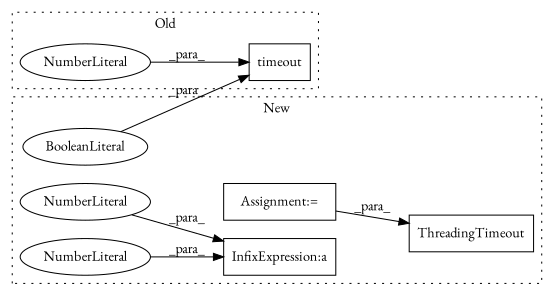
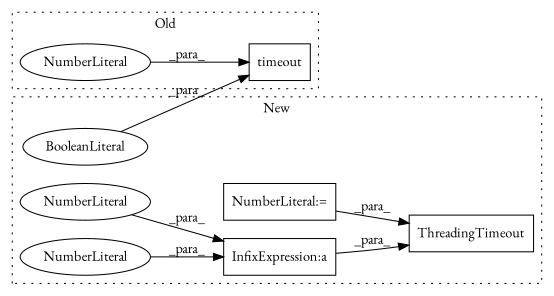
  digraph {
    fontname="EB Garamond"
    rankdir=LR
    node [a=34 fontname="EB Garamond" l=1 shape=box]
    edge [fontname="EB Garamond"]
    n1 [a=32 l="8,1" label=timeout s="5387,5396"]
    n2 [label=NumberLiteral s=5395 shape=ellipse]
    n3 [a=32 l="17,1" label=ThreadingTimeout s="5475,5504"]
    n4 [a=27 l=3 label="InfixExpression:a" s=5493]
    n5 [l=2 label=NumberLiteral s=5496 shape=ellipse]
    n6 [a=9 l=5 label=BooleanLiteral s=5499 shape=ellipse]
-   n7 [a=7 l=6 label="Assignment:=" s=5422]
+   n7 [a=7 l=6 label="NumberLiteral:=" s=5422]
    n8 [label=NumberLiteral s=5492 shape=ellipse]
    subgraph cluster_1 {
      label=Old
      style=dotted
      n1
      n2
    }
    subgraph cluster_2 {
      label=New
      style=dotted
      n3
      n4
      n5
      n6
      n7
      n8
    }
    n2 -> n1 [label=_para_]
+   n4 -> n3 [label=_para_]
    n5 -> n4 [label=_para_]
    n6 -> n1 [label=_para_]
    n7 -> n3 [label=_para_]
    n8 -> n4 [label=_para_]
  }
